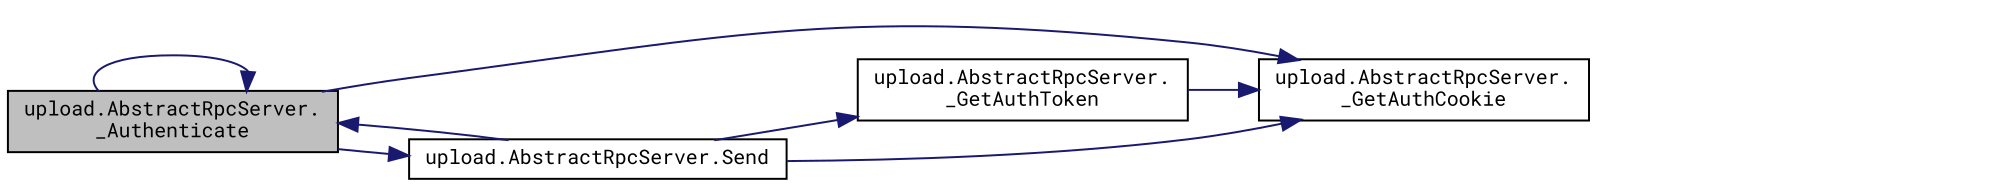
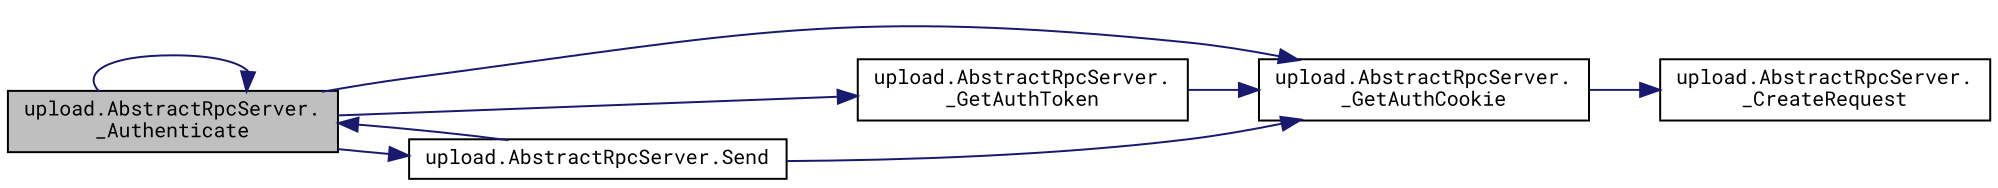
  digraph {
    fontname="Roboto Mono"
    rankdir=LR
    node [color=black fillcolor=white fontname="Roboto Mono" fontsize=10 shape=record style=filled]
    edge [color=midnightblue fontname="Roboto Mono" fontsize=10 labelfontname=Helvetica labelfontsize=10 style=solid]
    n1 [fillcolor=grey75 fontcolor=black height=0.2 label="upload.AbstractRpcServer.\l_Authenticate" width=0.4]
    n2 [height=0.2 label="upload.AbstractRpcServer.\l_GetAuthToken" width=0.4]
    n3 [height=0.2 label="upload.AbstractRpcServer.\l_GetAuthCookie" width=0.4]
    n4 [height=0.2 label="upload.AbstractRpcServer.Send" width=0.4]
+   n5 [height=0.2 label="upload.AbstractRpcServer.\l_CreateRequest" width=0.4]
    n1 -> n1
-   n4 -> n2
+   n1 -> n2
    n1 -> n3
    n1 -> n4
    n2 -> n3
+   n3 -> n5
    n4 -> n1
    n4 -> n3
  }
